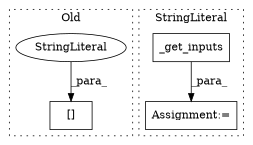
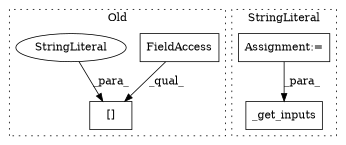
  digraph {
    node [shape=box]
    n1 [a=2 l="13,1" label="[]" s="798,825"]
+   n2 [a=22 l=12 label=FieldAccess s=798]
    n3 [a=45 l=14 label=StringLiteral s=811 shape=ellipse]
    n4 [a=32 l=13 label=_get_inputs s=631]
    n5 [a=7 l=1 label="Assignment:=" s=625]
    subgraph cluster_1 {
      label=Old
      style=dotted
      n1
+     n2
      n3
    }
    subgraph cluster_2 {
      label=StringLiteral
      style=dotted
      n4
      n5
    }
+   n2 -> n1 [label=_qual_]
    n3 -> n1 [label=_para_]
-   n4 -> n5 [label=_para_]
+   n5 -> n4 [label=_para_]
  }
